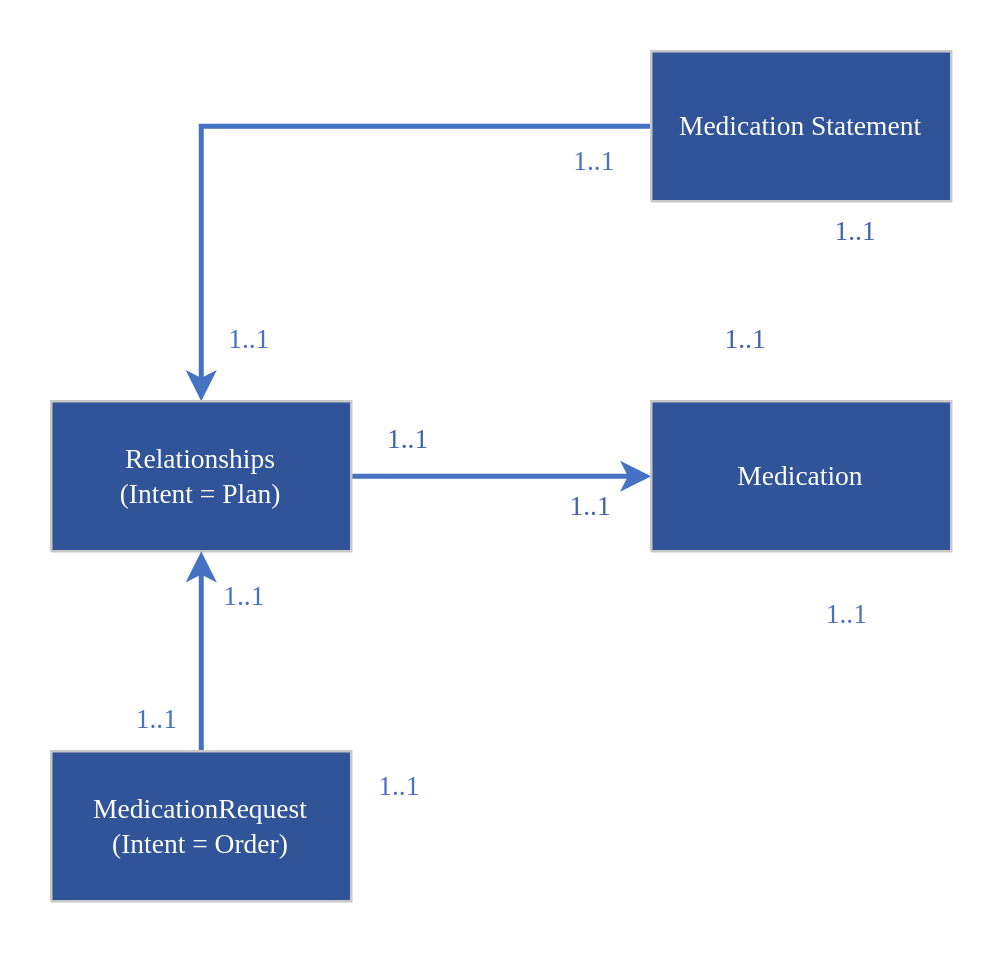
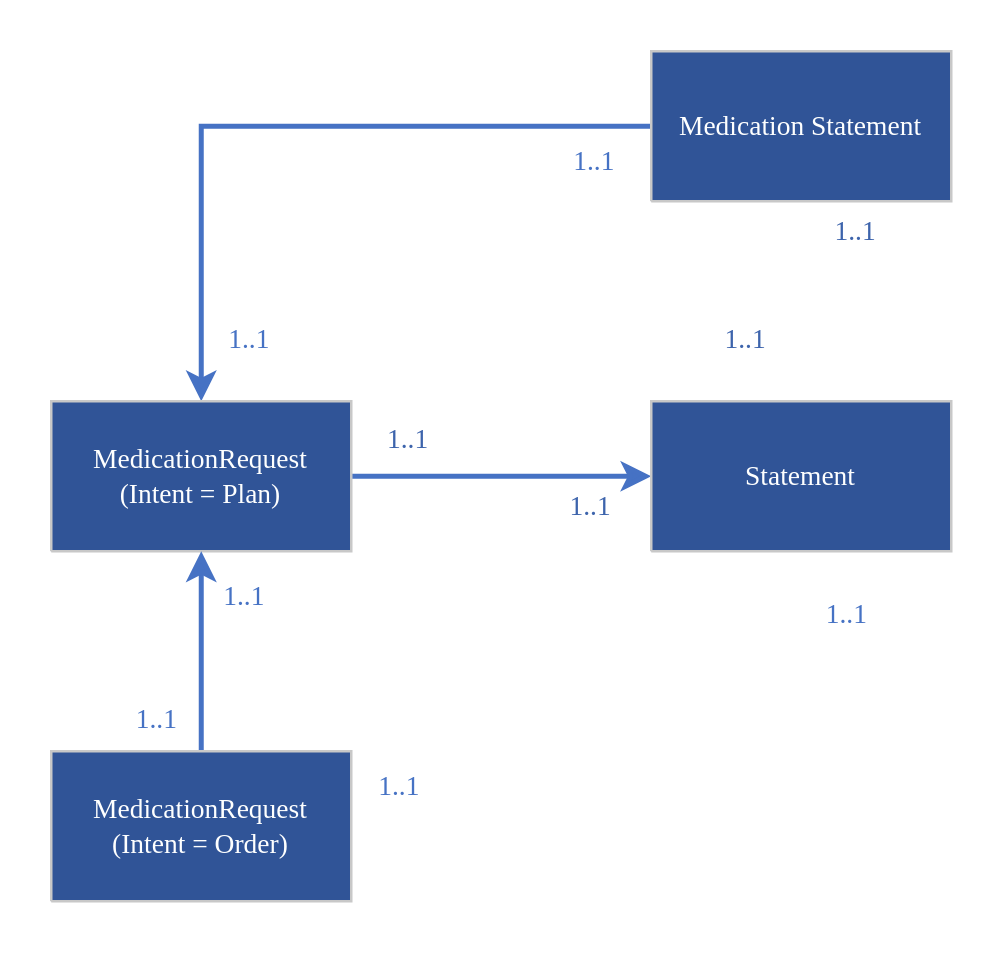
  <mxCell id="0" />
  <mxCell id="1" parent="0" />
  <mxCell id="2" style="edgeStyle=orthogonalEdgeStyle;rounded=0;orthogonalLoop=1;jettySize=auto;html=1;strokeColor=#4672C4;strokeWidth=2;fontFamily=Verdana;" parent="1" source="3" target="5" edge="1"><mxGeometry relative="1" as="geometry" /></mxCell>
  <mxCell id="3" value="&lt;font style=&quot;font-size: 11px; color: rgb(254, 255, 255); direction: ltr; letter-spacing: 0px; line-height: 120%; opacity: 1;&quot;&gt;Medication Statement&lt;br style=&quot;font-size: 11px;&quot;&gt;&lt;/font&gt;" style="verticalAlign=middle;align=center;vsdxID=1083;fillColor=#305497;gradientColor=none;shape=stencil(nZBLDoAgDERP0z3SIyjew0SURgSD+Lu9kMZoXLhwN9O+tukAlrNpJg1SzDH4QW/URgNYgZTkjA4UkwJUgGXng+6DX1zLfmoymdXo17xh5zmRJ6Q42BWCfc2oJfdAr+Yv+AP9Cb7OJ3H/2JG1HNGz/84klThPVCc=);strokeColor=#c8c8c8;spacingTop=-1;spacingBottom=-1;spacingLeft=-1;spacingRight=-1;labelBackgroundColor=none;rounded=0;html=1;whiteSpace=wrap;fontFamily=Verdana;fontSize=11;" parent="1" vertex="1"><mxGeometry x="260" y="20" width="120" height="60" as="geometry" /></mxCell>
  <mxCell id="4" style="edgeStyle=orthogonalEdgeStyle;rounded=0;orthogonalLoop=1;jettySize=auto;html=1;strokeColor=#4672C4;strokeWidth=2;fontFamily=Verdana;" parent="1" source="5" target="8" edge="1"><mxGeometry relative="1" as="geometry" /></mxCell>
- <mxCell id="5" value="&lt;font style=&quot;font-size: 11px; color: rgb(254, 255, 255); direction: ltr; letter-spacing: 0px; line-height: 120%; opacity: 1;&quot;&gt;Relationships&lt;br style=&quot;font-size: 11px;&quot;&gt;(Intent = Plan)&lt;br style=&quot;font-size: 11px;&quot;&gt;&lt;/font&gt;" style="verticalAlign=middle;align=center;vsdxID=1084;fillColor=#305497;gradientColor=none;shape=stencil(nZBLDoAgDERP0z3SIyjew0SURgSD+Lu9kMZoXLhwN9O+tukAlrNpJg1SzDH4QW/URgNYgZTkjA4UkwJUgGXng+6DX1zLfmoymdXo17xh5zmRJ6Q42BWCfc2oJfdAr+Yv+AP9Cb7OJ3H/2JG1HNGz/84klThPVCc=);strokeColor=#c8c8c8;spacingTop=-1;spacingBottom=-1;spacingLeft=-1;spacingRight=-1;labelBackgroundColor=none;rounded=0;html=1;whiteSpace=wrap;fontFamily=Verdana;fontSize=11;" parent="1" vertex="1"><mxGeometry x="20" y="160" width="120" height="60" as="geometry" /></mxCell>
+ <mxCell id="5" value="&lt;font style=&quot;font-size: 11px; color: rgb(254, 255, 255); direction: ltr; letter-spacing: 0px; line-height: 120%; opacity: 1;&quot;&gt;MedicationRequest&lt;br style=&quot;font-size: 11px;&quot;&gt;(Intent = Plan)&lt;br style=&quot;font-size: 11px;&quot;&gt;&lt;/font&gt;" style="verticalAlign=middle;align=center;vsdxID=1084;fillColor=#305497;gradientColor=none;shape=stencil(nZBLDoAgDERP0z3SIyjew0SURgSD+Lu9kMZoXLhwN9O+tukAlrNpJg1SzDH4QW/URgNYgZTkjA4UkwJUgGXng+6DX1zLfmoymdXo17xh5zmRJ6Q42BWCfc2oJfdAr+Yv+AP9Cb7OJ3H/2JG1HNGz/84klThPVCc=);strokeColor=#c8c8c8;spacingTop=-1;spacingBottom=-1;spacingLeft=-1;spacingRight=-1;labelBackgroundColor=none;rounded=0;html=1;whiteSpace=wrap;fontFamily=Verdana;fontSize=11;" parent="1" vertex="1"><mxGeometry x="20" y="160" width="120" height="60" as="geometry" /></mxCell>
  <mxCell id="6" style="edgeStyle=orthogonalEdgeStyle;rounded=0;orthogonalLoop=1;jettySize=auto;html=1;strokeColor=#4672C4;strokeWidth=2;fontFamily=Verdana;" parent="1" source="7" target="5" edge="1"><mxGeometry relative="1" as="geometry" /></mxCell>
  <mxCell id="7" value="&lt;font style=&quot;font-size: 11px; color: rgb(254, 255, 255); direction: ltr; letter-spacing: 0px; line-height: 120%; opacity: 1;&quot;&gt;MedicationRequest&lt;br style=&quot;font-size: 11px;&quot;&gt;(Intent = Order)&lt;br style=&quot;font-size: 11px;&quot;&gt;&lt;/font&gt;" style="verticalAlign=middle;align=center;vsdxID=1085;fillColor=#305497;gradientColor=none;shape=stencil(nZBLDoAgDERP0z3SIyjew0SURgSD+Lu9kMZoXLhwN9O+tukAlrNpJg1SzDH4QW/URgNYgZTkjA4UkwJUgGXng+6DX1zLfmoymdXo17xh5zmRJ6Q42BWCfc2oJfdAr+Yv+AP9Cb7OJ3H/2JG1HNGz/84klThPVCc=);strokeColor=#c8c8c8;spacingTop=-1;spacingBottom=-1;spacingLeft=-1;spacingRight=-1;labelBackgroundColor=none;rounded=0;html=1;whiteSpace=wrap;fontFamily=Verdana;fontSize=11;" parent="1" vertex="1"><mxGeometry x="20" y="300" width="120" height="60" as="geometry" /></mxCell>
- <mxCell id="8" value="&lt;font style=&quot;font-size: 11px; color: rgb(254, 255, 255); direction: ltr; letter-spacing: 0px; line-height: 120%; opacity: 1;&quot;&gt;Medication&lt;br style=&quot;font-size: 11px;&quot;&gt;&lt;/font&gt;" style="verticalAlign=middle;align=center;vsdxID=1089;fillColor=#305497;gradientColor=none;shape=stencil(nZBLDoAgDERP0z3SIyjew0SURgSD+Lu9kMZoXLhwN9O+tukAlrNpJg1SzDH4QW/URgNYgZTkjA4UkwJUgGXng+6DX1zLfmoymdXo17xh5zmRJ6Q42BWCfc2oJfdAr+Yv+AP9Cb7OJ3H/2JG1HNGz/84klThPVCc=);strokeColor=#c8c8c8;spacingTop=-1;spacingBottom=-1;spacingLeft=-1;spacingRight=-1;labelBackgroundColor=none;rounded=0;html=1;whiteSpace=wrap;fontFamily=Verdana;fontSize=11;" parent="1" vertex="1"><mxGeometry x="260" y="160" width="120" height="60" as="geometry" /></mxCell>
+ <mxCell id="8" value="&lt;font style=&quot;font-size: 11px; color: rgb(254, 255, 255); direction: ltr; letter-spacing: 0px; line-height: 120%; opacity: 1;&quot;&gt;Statement&lt;br style=&quot;font-size: 11px;&quot;&gt;&lt;/font&gt;" style="verticalAlign=middle;align=center;vsdxID=1089;fillColor=#305497;gradientColor=none;shape=stencil(nZBLDoAgDERP0z3SIyjew0SURgSD+Lu9kMZoXLhwN9O+tukAlrNpJg1SzDH4QW/URgNYgZTkjA4UkwJUgGXng+6DX1zLfmoymdXo17xh5zmRJ6Q42BWCfc2oJfdAr+Yv+AP9Cb7OJ3H/2JG1HNGz/84klThPVCc=);strokeColor=#c8c8c8;spacingTop=-1;spacingBottom=-1;spacingLeft=-1;spacingRight=-1;labelBackgroundColor=none;rounded=0;html=1;whiteSpace=wrap;fontFamily=Verdana;fontSize=11;" parent="1" vertex="1"><mxGeometry x="260" y="160" width="120" height="60" as="geometry" /></mxCell>
  <mxCell id="9" value="Connector" parent="0" />
  <mxCell id="10" style="vsdxID=1086;fillColor=none;gradientColor=none;shape=stencil(nY9LDoAgDERP0z3SI/i5B4koRAWC+Lu9NI3xs3Q3075ppoDlbFTQIMWcoh/0ZttkACuQ0jqjo01ZAdaAZeej7qNfXMs+KCJJTX6lCzvnBCWkONgVgn3D6GjdA72Wv+AXmsXdh1957r7d84j/xvoE);strokeColor=#5488eb;strokeWidth=2;labelBackgroundColor=#ffffff;rounded=0;html=1;whiteSpace=wrap;fontFamily=Verdana;" parent="9" vertex="1"><mxGeometry x="260" y="160" width="-180" height="-110" as="geometry" /></mxCell>
  <mxCell id="11" value="&lt;font style=&quot;font-size: 11px; color: rgb(70, 114, 196); direction: ltr; letter-spacing: 0px; line-height: 120%; opacity: 1;&quot;&gt;1&lt;/font&gt;&lt;font style=&quot;font-size: 11px; color: rgb(70, 114, 196); direction: ltr; letter-spacing: 0px; line-height: 120%; opacity: 1;&quot;&gt;..&lt;/font&gt;&lt;font style=&quot;font-size: 11px; color: rgb(70, 114, 196); direction: ltr; letter-spacing: 0px; line-height: 120%; opacity: 1;&quot;&gt;1&lt;br&gt;&lt;/font&gt;" style="verticalAlign=middle;align=center;vsdxID=1087;fillColor=none;gradientColor=none;strokeColor=none;spacingTop=-3;spacingBottom=-3;spacingLeft=-3;spacingRight=-3;labelBackgroundColor=none;rounded=0;html=1;whiteSpace=wrap;fontFamily=Verdana;" parent="10" vertex="1"><mxGeometry x="-32" y="-103" width="19" height="13" as="geometry" /></mxCell>
  <mxCell id="12" value="&lt;font style=&quot;font-size: 11px; color: rgb(70, 114, 196); direction: ltr; letter-spacing: 0px; line-height: 120%; opacity: 1;&quot;&gt;1&lt;/font&gt;&lt;font style=&quot;font-size: 11px; color: rgb(70, 114, 196); direction: ltr; letter-spacing: 0px; line-height: 120%; opacity: 1;&quot;&gt;..&lt;/font&gt;&lt;font style=&quot;font-size: 11px; color: rgb(70, 114, 196); direction: ltr; letter-spacing: 0px; line-height: 120%; opacity: 1;&quot;&gt;1&lt;br&gt;&lt;/font&gt;" style="verticalAlign=middle;align=center;vsdxID=1088;fillColor=none;gradientColor=none;strokeColor=none;spacingTop=-3;spacingBottom=-3;spacingLeft=-3;spacingRight=-3;labelBackgroundColor=none;rounded=0;html=1;whiteSpace=wrap;fontFamily=Verdana;" parent="10" vertex="1"><mxGeometry x="-170" y="-32" width="19" height="13" as="geometry" /></mxCell>
  <mxCell id="13" style="vsdxID=1090;fillColor=none;gradientColor=none;shape=stencil(fY9LDoAgDERP0z3SI/i5BwkoRAWC+Lu9kMZojLqbad9MWsBy0sIr4GyKwfVqNTJqwAo4N1arYGJSgDVg2bqguuBmK8l7kcmsRrfkho1yLCc428kVjHxD6GDsJ/oDni2vaBLXLfTGffe8O43oZ6wP);strokeColor=#5488eb;strokeWidth=2;labelBackgroundColor=#ffffff;rounded=0;html=1;whiteSpace=wrap;fontFamily=Verdana;" parent="9" vertex="1"><mxGeometry x="320" y="339" width="-180" height="-120" as="geometry" /></mxCell>
  <mxCell id="14" value="&lt;font style=&quot;font-size: 11px; color: rgb(70, 114, 196); direction: ltr; letter-spacing: 0px; line-height: 120%; opacity: 1;&quot;&gt;1&lt;/font&gt;&lt;font style=&quot;font-size: 11px; color: rgb(70, 114, 196); direction: ltr; letter-spacing: 0px; line-height: 120%; opacity: 1;&quot;&gt;..&lt;/font&gt;&lt;font style=&quot;font-size: 11px; color: rgb(70, 114, 196); direction: ltr; letter-spacing: 0px; line-height: 120%; opacity: 1;&quot;&gt;1&lt;br&gt;&lt;/font&gt;" style="verticalAlign=middle;align=center;vsdxID=1091;fillColor=none;gradientColor=none;strokeColor=none;spacingTop=-3;spacingBottom=-3;spacingLeft=-3;spacingRight=-3;labelBackgroundColor=none;rounded=0;html=1;whiteSpace=wrap;fontFamily=Verdana;" parent="13" vertex="1"><mxGeometry x="9" y="-101" width="19" height="13" as="geometry" /></mxCell>
  <mxCell id="15" value="&lt;font style=&quot;font-size: 11px; color: rgb(70, 114, 196); direction: ltr; letter-spacing: 0px; line-height: 120%; opacity: 1;&quot;&gt;1..1&lt;br&gt;&lt;/font&gt;" style="verticalAlign=middle;align=center;vsdxID=1092;fillColor=none;gradientColor=none;strokeColor=none;spacingTop=-3;spacingBottom=-3;spacingLeft=-3;spacingRight=-3;labelBackgroundColor=none;rounded=0;html=1;whiteSpace=wrap;fontFamily=Verdana;" parent="13" vertex="1"><mxGeometry x="-170" y="-32" width="19" height="13" as="geometry" /></mxCell>
  <mxCell id="16" style="vsdxID=1093;fillColor=none;gradientColor=none;shape=stencil(fY9LDoAgDERP0z3SeALFe5iI0qhAEH+3F9KFxIW7mfa1nQI2m+m9Bim2GNysTxqiAWxBSrJGB4pJASrAZnRBT8HtdmDv+0xmtbojb7h4TuQJKW52NduOyYVsQVbij03iPcHpyt43TirxK6ge);strokeColor=#5488eb;strokeWidth=2;labelBackgroundColor=#FFFFFF;rounded=0;html=1;whiteSpace=wrap;fontFamily=Verdana;" parent="9" vertex="1"><mxGeometry x="256" y="176" width="-120" height="20" as="geometry" /></mxCell>
  <mxCell id="17" value="&lt;font style=&quot;font-size: 11px; color: rgb(61, 100, 172); direction: ltr; letter-spacing: 0px; line-height: 120%; opacity: 1;&quot;&gt;1&lt;/font&gt;&lt;font style=&quot;font-size: 11px; color: rgb(61, 100, 172); direction: ltr; letter-spacing: 0px; line-height: 120%; opacity: 1;&quot;&gt;..1&lt;br&gt;&lt;/font&gt;" style="verticalAlign=middle;align=center;vsdxID=1094;fillColor=none;gradientColor=none;strokeColor=none;labelBackgroundColor=#FFFFFF;rounded=0;html=1;whiteSpace=wrap;fontFamily=Verdana;" parent="16" vertex="1"><mxGeometry x="-35" y="14" width="30" height="24" as="geometry" /></mxCell>
  <mxCell id="18" value="&lt;font style=&quot;font-size: 11px; color: rgb(61, 100, 172); direction: ltr; letter-spacing: 0px; line-height: 120%; opacity: 1;&quot;&gt;1..1&lt;/font&gt;&lt;font style=&quot;font-size: 11px; color: rgb(61, 100, 172); direction: ltr; letter-spacing: 0px; line-height: 120%; opacity: 1;&quot;&gt;&lt;br&gt;&lt;/font&gt;" style="verticalAlign=middle;align=center;vsdxID=1095;fillColor=none;gradientColor=none;strokeColor=none;labelBackgroundColor=#FFFFFF;rounded=0;html=1;whiteSpace=wrap;fontFamily=Verdana;" parent="16" vertex="1"><mxGeometry x="-108" y="-13" width="30" height="24" as="geometry" /></mxCell>
  <mxCell id="19" style="vsdxID=1100;fillColor=none;gradientColor=none;shape=stencil(dY9JDoAgDEVP0z3SeAKHe5CI0qhAEKfbC+nCIXH3f/va/gJWi1FegxRLDG7UO3XRANYgJVmjA8WkABvAqndBD8GttmPvVSazmt2WNxw8V4o8IsXJthDsW2Ynsv/si0ziPsHpnr1vnFTiV7C5AA==);strokeColor=#5488eb;strokeWidth=2;labelBackgroundColor=#ffffff;rounded=0;html=1;whiteSpace=wrap;fontFamily=Verdana;" parent="9" vertex="1"><mxGeometry x="70" y="300" width="20" height="-80" as="geometry" /></mxCell>
  <mxCell id="20" value="&lt;font style=&quot;font-size: 11px; color: rgb(70, 114, 196); direction: ltr; letter-spacing: 0px; line-height: 120%; opacity: 1;&quot;&gt;1&lt;/font&gt;&lt;font style=&quot;font-size: 11px; color: rgb(70, 114, 196); direction: ltr; letter-spacing: 0px; line-height: 120%; opacity: 1;&quot;&gt;..1&lt;/font&gt;&lt;font style=&quot;font-size: 11px; color: rgb(70, 114, 196); direction: ltr; letter-spacing: 0px; line-height: 120%; opacity: 1;&quot;&gt;&lt;br&gt;&lt;/font&gt;" style="verticalAlign=middle;align=center;vsdxID=1101;fillColor=none;gradientColor=none;strokeColor=none;spacingTop=-3;spacingBottom=-3;spacingLeft=-3;spacingRight=-3;labelBackgroundColor=none;rounded=0;html=1;whiteSpace=wrap;fontFamily=Verdana;" parent="19" vertex="1"><mxGeometry x="18" y="-69" width="19" height="13" as="geometry" /></mxCell>
  <mxCell id="21" value="&lt;font style=&quot;font-size: 11px; color: rgb(70, 114, 196); direction: ltr; letter-spacing: 0px; line-height: 120%; opacity: 1;&quot;&gt;1&lt;/font&gt;&lt;font style=&quot;font-size: 11px; color: rgb(70, 114, 196); direction: ltr; letter-spacing: 0px; line-height: 120%; opacity: 1;&quot;&gt;..&lt;/font&gt;&lt;font style=&quot;font-size: 11px; color: rgb(70, 114, 196); direction: ltr; letter-spacing: 0px; line-height: 120%; opacity: 1;&quot;&gt;1&lt;br&gt;&lt;/font&gt;" style="verticalAlign=middle;align=center;vsdxID=1102;fillColor=none;gradientColor=none;strokeColor=none;spacingTop=-3;spacingBottom=-3;spacingLeft=-3;spacingRight=-3;labelBackgroundColor=none;rounded=0;html=1;whiteSpace=wrap;fontFamily=Verdana;" parent="19" vertex="1"><mxGeometry x="-17" y="-20" width="19" height="13" as="geometry" /></mxCell>
  <mxCell id="22" style="vsdxID=1189;fillColor=none;gradientColor=none;shape=stencil(dY9JDoAgDEVP0z3SeAKHe5CI0qhAEKfbC+nCIXH3f/va/gJWi1FegxRLDG7UO3XRANYgJVmjA8WkABvAqndBD8GttmPvVSazmt2WNxw8V4o8IsXJthDsW2Ynsv/si0ziPsHpnr1vnFTiV7C5AA==);strokeColor=#5488eb;strokeWidth=2;labelBackgroundColor=#FFFFFF;rounded=0;html=1;whiteSpace=wrap;fontFamily=Verdana;" parent="9" vertex="1"><mxGeometry x="330" y="80" width="-20" height="80" as="geometry" /></mxCell>
  <mxCell id="23" value="&lt;font style=&quot;font-size: 11px; color: rgb(61, 100, 172); direction: ltr; letter-spacing: 0px; line-height: 120%; opacity: 1;&quot;&gt;1&lt;/font&gt;&lt;font style=&quot;font-size: 11px; color: rgb(61, 100, 172); direction: ltr; letter-spacing: 0px; line-height: 120%; opacity: 1;&quot;&gt;..1&lt;br&gt;&lt;/font&gt;" style="verticalAlign=middle;align=center;vsdxID=1190;fillColor=none;gradientColor=none;strokeColor=none;labelBackgroundColor=#FFFFFF;rounded=0;html=1;whiteSpace=wrap;fontFamily=Verdana;" parent="22" vertex="1"><mxGeometry x="-47" y="43" width="30" height="24" as="geometry" /></mxCell>
  <mxCell id="24" value="&lt;font style=&quot;font-size: 11px; color: rgb(61, 100, 172); direction: ltr; letter-spacing: 0px; line-height: 120%; opacity: 1;&quot;&gt;1..1&lt;/font&gt;&lt;font style=&quot;font-size: 11px; color: rgb(61, 100, 172); direction: ltr; letter-spacing: 0px; line-height: 120%; opacity: 1;&quot;&gt;&lt;br&gt;&lt;/font&gt;" style="verticalAlign=middle;align=center;vsdxID=1191;fillColor=none;gradientColor=none;strokeColor=none;labelBackgroundColor=#FFFFFF;rounded=0;html=1;whiteSpace=wrap;fontFamily=Verdana;" parent="22" vertex="1"><mxGeometry x="-3" width="30" height="24" as="geometry" /></mxCell>
  <mxCell id="25" value="Annotations" parent="0" />
  <mxCell id="26" value="Relationships" parent="0" />
